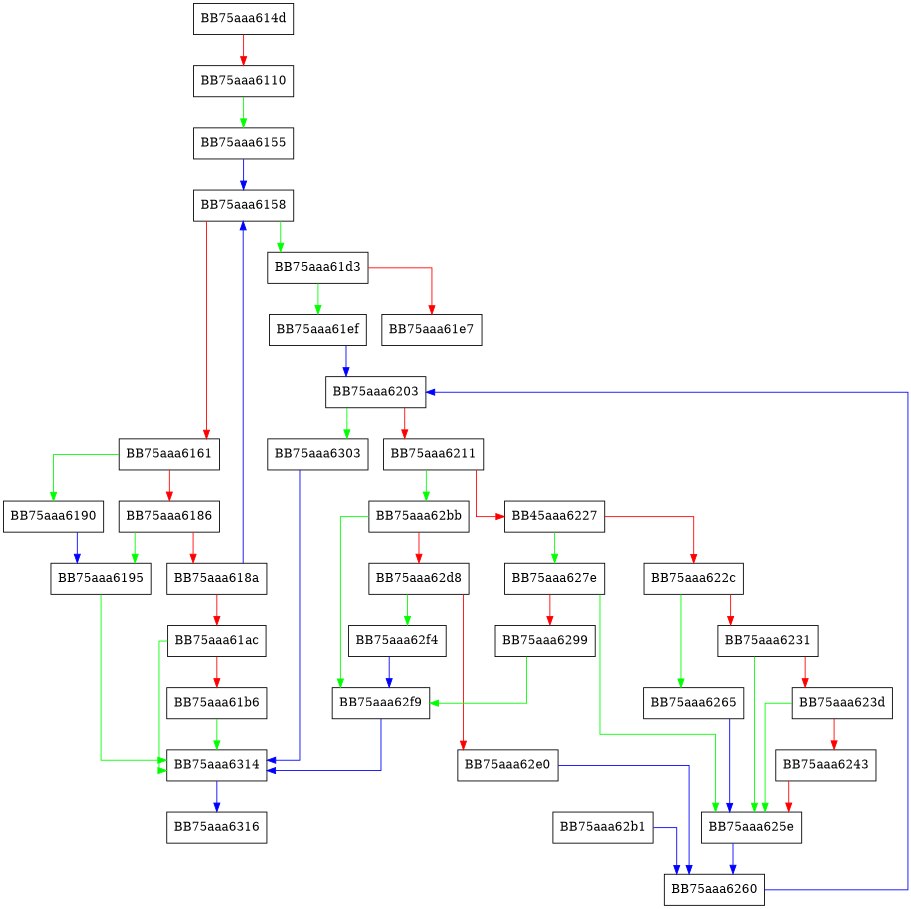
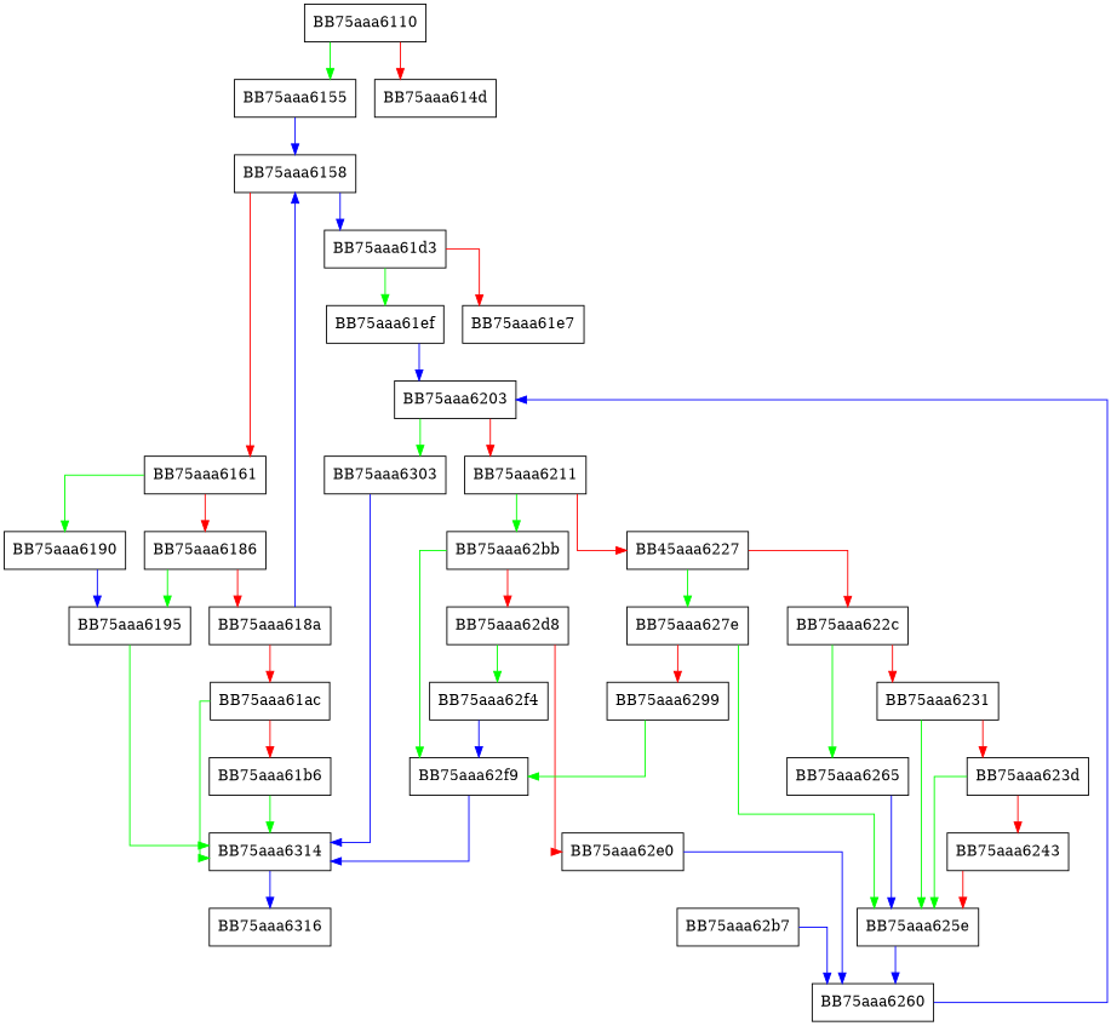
  digraph {
    splines=ortho
    node [shape=box]
    edge [color=green]
    BB75aaa6110
    BB75aaa6155
    BB75aaa614d
    BB75aaa6158
    BB75aaa61d3
    BB75aaa6161
    BB75aaa61ef
    BB75aaa61e7
    BB75aaa6190
    BB75aaa6186
    BB75aaa6203
    BB75aaa6195
    BB75aaa618a
    BB75aaa6314
    BB75aaa61ac
    BB75aaa6316
    BB75aaa61b6
    BB75aaa6303
    BB75aaa6211
    BB75aaa62bb
    n21 [label=BB45aaa6227]
    BB75aaa62f9
    BB75aaa62d8
    BB75aaa627e
    BB75aaa622c
    BB75aaa62f4
    BB75aaa62e0
    BB75aaa625e
    BB75aaa6299
    BB75aaa6265
    BB75aaa6231
    BB75aaa6260
    BB75aaa623d
    BB75aaa6243
-   BB75aaa62b1
+   BB75aaa62b1 [label=BB75aaa62b7]
    BB75aaa6110 -> BB75aaa6155
-   BB75aaa614d -> BB75aaa6110 [color=red]
+   BB75aaa6110 -> BB75aaa614d [color=red]
    BB75aaa6155 -> BB75aaa6158 [color=blue]
-   BB75aaa6158 -> BB75aaa61d3
+   BB75aaa6158 -> BB75aaa61d3 [color=blue]
    BB75aaa6158 -> BB75aaa6161 [color=red]
    BB75aaa61d3 -> BB75aaa61ef
    BB75aaa61d3 -> BB75aaa61e7 [color=red]
    BB75aaa6161 -> BB75aaa6190
    BB75aaa6161 -> BB75aaa6186 [color=red]
    BB75aaa61ef -> BB75aaa6203 [color=blue]
    BB75aaa6190 -> BB75aaa6195 [color=blue]
    BB75aaa6186 -> BB75aaa6195
    BB75aaa6186 -> BB75aaa618a [color=red]
    BB75aaa6203 -> BB75aaa6303
    BB75aaa6203 -> BB75aaa6211 [color=red]
    BB75aaa6195 -> BB75aaa6314
    BB75aaa618a -> BB75aaa6158 [color=blue]
    BB75aaa618a -> BB75aaa61ac [color=red]
    BB75aaa6314 -> BB75aaa6316 [color=blue]
    BB75aaa61ac -> BB75aaa6314
    BB75aaa61ac -> BB75aaa61b6 [color=red]
    BB75aaa61b6 -> BB75aaa6314
    BB75aaa6303 -> BB75aaa6314 [color=blue]
    BB75aaa6211 -> BB75aaa62bb
    BB75aaa6211 -> n21 [color=red]
    BB75aaa62bb -> BB75aaa62f9
    BB75aaa62bb -> BB75aaa62d8 [color=red]
    n21 -> BB75aaa627e
    n21 -> BB75aaa622c [color=red]
    BB75aaa62f9 -> BB75aaa6314 [color=blue]
    BB75aaa62d8 -> BB75aaa62f4
    BB75aaa62d8 -> BB75aaa62e0 [color=red]
    BB75aaa627e -> BB75aaa625e
    BB75aaa627e -> BB75aaa6299 [color=red]
    BB75aaa622c -> BB75aaa6265
    BB75aaa622c -> BB75aaa6231 [color=red]
    BB75aaa62f4 -> BB75aaa62f9 [color=blue]
    BB75aaa62e0 -> BB75aaa6260 [color=blue]
    BB75aaa625e -> BB75aaa6260 [color=blue]
    BB75aaa6299 -> BB75aaa62f9
    BB75aaa6265 -> BB75aaa625e [color=blue]
    BB75aaa6231 -> BB75aaa625e
    BB75aaa6231 -> BB75aaa623d [color=red]
    BB75aaa6260 -> BB75aaa6203 [color=blue]
    BB75aaa623d -> BB75aaa625e
    BB75aaa623d -> BB75aaa6243 [color=red]
    BB75aaa6243 -> BB75aaa625e [color=red]
    BB75aaa62b1 -> BB75aaa6260 [color=blue]
  }
